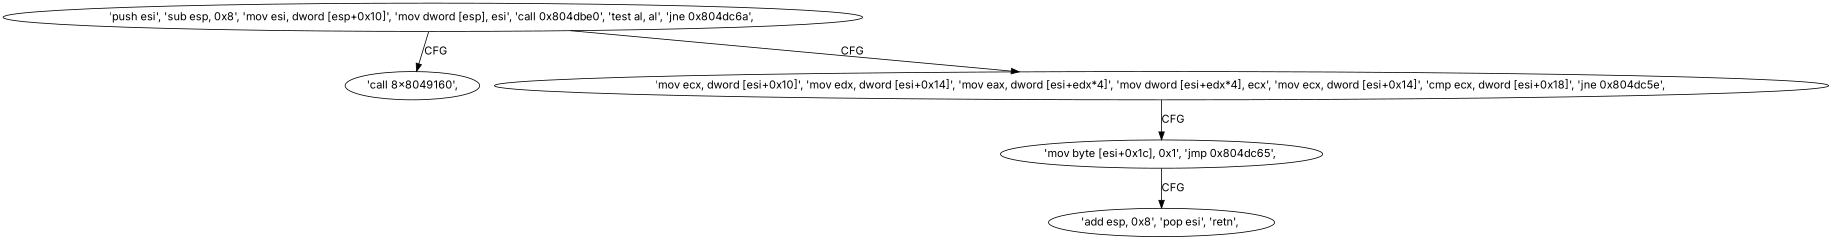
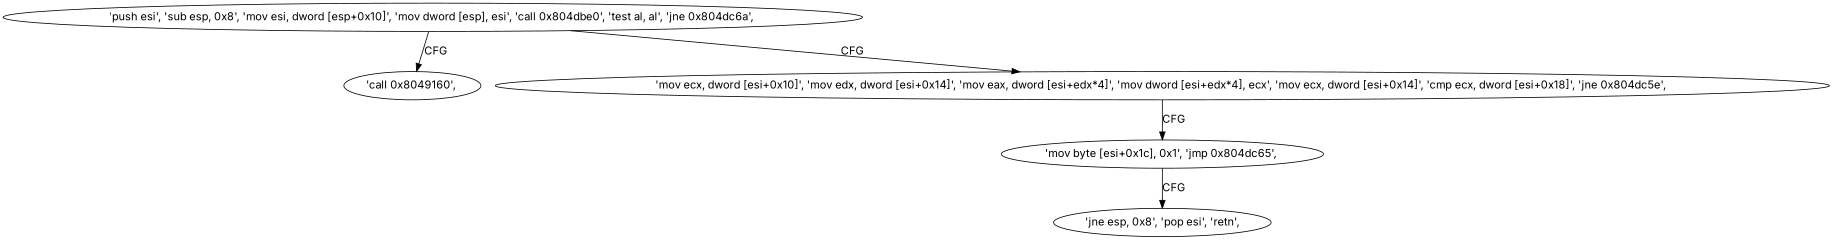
  digraph {
    fontname=Inter
    node [fontname=Inter]
    edge [fontname=Inter]
    n1 [label="'push esi', 'sub esp, 0x8', 'mov esi, dword [esp+0x10]', 'mov dword [esp], esi', 'call 0x804dbe0', 'test al, al', 'jne 0x804dc6a', "]
-   n2 [label="'call 8x8049160',"]
+   n2 [label="'call 0x8049160', "]
    n3 [label="'mov ecx, dword [esi+0x10]', 'mov edx, dword [esi+0x14]', 'mov eax, dword [esi+edx*4]', 'mov dword [esi+edx*4], ecx', 'mov ecx, dword [esi+0x14]', 'cmp ecx, dword [esi+0x18]', 'jne 0x804dc5e', "]
    n4 [label="'mov byte [esi+0x1c], 0x1', 'jmp 0x804dc65', "]
-   n5 [label="'add esp, 0x8', 'pop esi', 'retn', "]
+   n5 [label="'jne esp, 0x8', 'pop esi', 'retn',"]
    n1 -> n2 [label=CFG]
    n1 -> n3 [label=CFG]
    n3 -> n4 [label=CFG]
    n4 -> n5 [label=CFG]
  }
